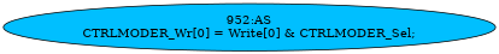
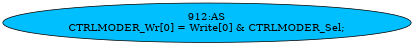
  strict digraph {
-   n1 [ast="<pyverilog.vparser.ast.Assign object at 0x7fbdee0e3250>" def_var="['CTRLMODER_Wr']" fillcolor=deepskyblue label="952:AS\nCTRLMODER_Wr[0] = Write[0] & CTRLMODER_Sel;" statements="[]" style=filled typ=Assign use_var="['Write', 'CTRLMODER_Sel']"]
+   n1 [ast="<pyverilog.vparser.ast.Assign object at 0x7fbdee0e3250>" def_var="['CTRLMODER_Wr']" fillcolor=deepskyblue label="912:AS\nCTRLMODER_Wr[0] = Write[0] & CTRLMODER_Sel;" statements="[]" style=filled typ=Assign use_var="['Write', 'CTRLMODER_Sel']"]
  }
